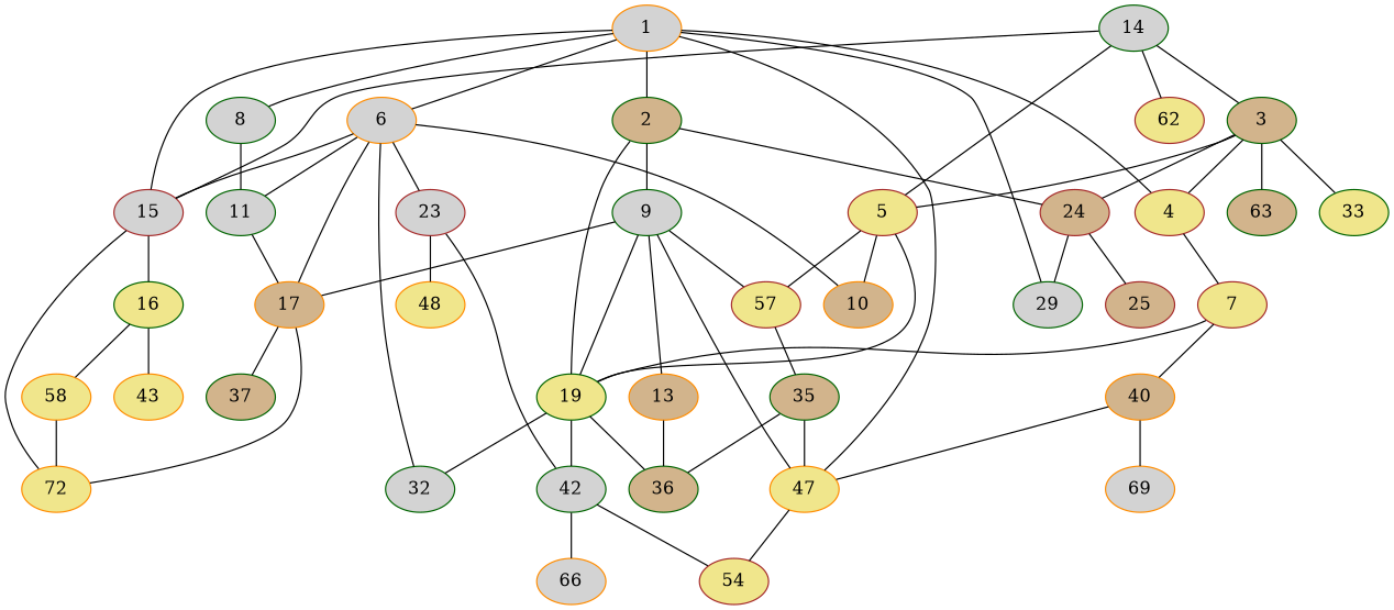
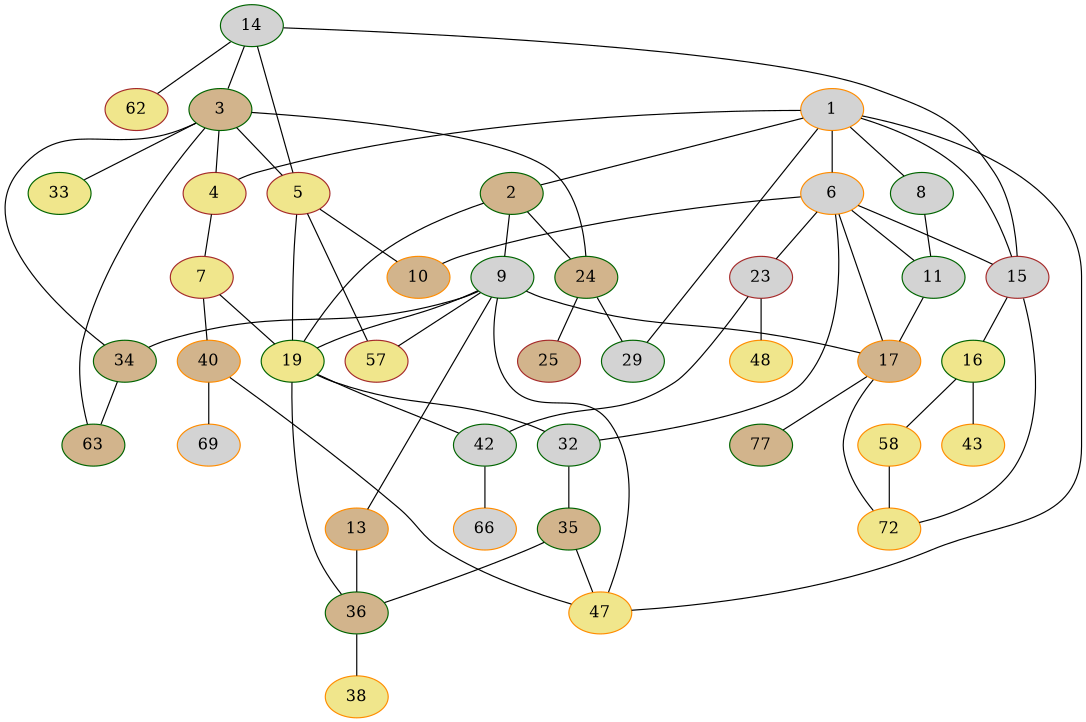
  graph {
    node [color=darkgreen fillcolor=khaki style=filled]
    1 [color=darkorange fillcolor=lightgrey super="+22"]
    2 [fillcolor=tan super="+46"]
    4 [color=brown super="+52"]
    8 [fillcolor=lightgrey super="+49"]
    15 [color=brown fillcolor=lightgrey super="+27"]
    29 [fillcolor=lightgrey super="+61"]
    47 [color=darkorange super="+51"]
    6 [color=darkorange fillcolor=lightgrey super="+20"]
    9 [fillcolor=lightgrey super="+28"]
    19 [super="+70"]
-   24 [color=brown fillcolor=tan super="+50"]
+   24 [fillcolor=tan super="+50"]
    7 [color=brown super="+30"]
    11 [fillcolor=lightgrey super="+59"]
    16 [super="+45"]
    72 [color=darkorange]
-   54 [color=brown super="+55"]
    3 [fillcolor=tan super="+64"]
    5 [color=brown super="+21"]
    33
+   34 [fillcolor=tan]
    63 [fillcolor=tan]
    10 [color=darkorange fillcolor=tan super="+12"]
    17 [color=darkorange fillcolor=tan super="+56"]
    23 [color=brown fillcolor=lightgrey super="+58"]
    32 [fillcolor=lightgrey]
    57 [color=brown]
    13 [color=darkorange fillcolor=tan super="+67"]
    36 [fillcolor=tan super="+39"]
    42 [fillcolor=lightgrey super="+44"]
    25 [color=brown fillcolor=tan]
    14 [fillcolor=lightgrey super="+31"]
    40 [color=darkorange fillcolor=tan super="+71"]
    62 [color=brown]
-   37 [fillcolor=tan super="+66"]
+   37 [fillcolor=tan super="+66" label=77]
    48 [color=darkorange]
    35 [fillcolor=tan super="+60"]
    69 [color=darkorange fillcolor=lightgrey]
+   38 [color=darkorange super="+41"]
    n39 [color=darkorange fillcolor=lightgrey label=66]
    n40 [color=darkorange label=58 super="+26"]
    43 [color=darkorange]
    1 -- 2
    1 -- 4
    1 -- 8
    1 -- 15
    1 -- 29
    1 -- 47
    1 -- 6
    2 -- 9
    2 -- 19
    2 -- 24
    4 -- 7
    8 -- 11
    15 -- 16
    15 -- 72
-   47 -- 54
    6 -- 15
    6 -- 11
    6 -- 10
    6 -- 17
    6 -- 23
    6 -- 32
    9 -- 47
    9 -- 19
+   9 -- 34
    9 -- 17
    9 -- 57
    9 -- 13
    19 -- 32
    19 -- 36
    19 -- 42
    24 -- 29
    24 -- 25
    7 -- 19
    7 -- 40
    11 -- 17
    16 -- n40
    16 -- 43
    3 -- 4
    3 -- 24
    3 -- 5
    3 -- 33
+   3 -- 34
    3 -- 63
    5 -- 19
    5 -- 10
    5 -- 57
    5 -- 14
+   34 -- 63
    17 -- 72
    17 -- 37
    23 -- 42
    23 -- 48
-   57 -- 35
+   32 -- 35
    13 -- 36
-   42 -- 54
+   36 -- 38
    42 -- n39
    14 -- 15
    14 -- 3
    14 -- 62
    40 -- 47
    40 -- 69
    35 -- 47
    35 -- 36
    n40 -- 72
  }
